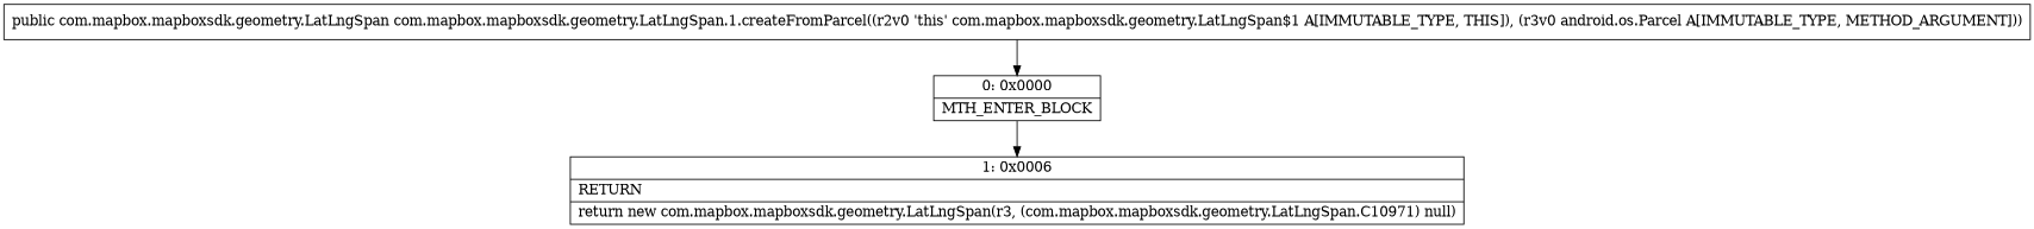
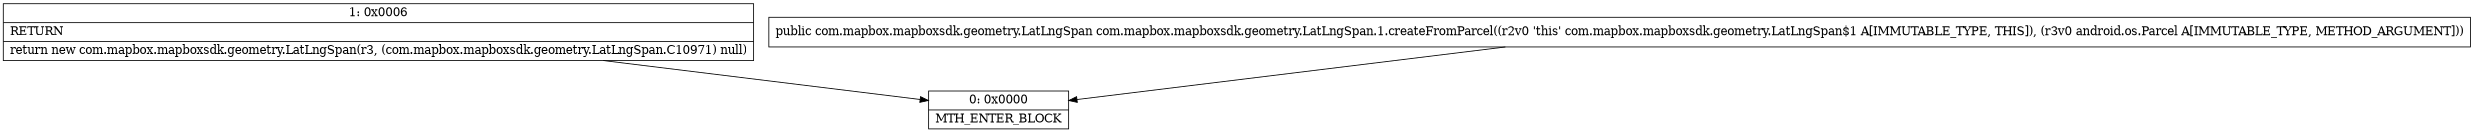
  digraph {
    node [shape=record]
    n1 [label="{0\:\ 0x0000|MTH_ENTER_BLOCK\l}"]
    n2 [label="{1\:\ 0x0006|RETURN\l|return new com.mapbox.mapboxsdk.geometry.LatLngSpan(r3, (com.mapbox.mapboxsdk.geometry.LatLngSpan.C10971) null)\l}"]
    n3 [label="{public com.mapbox.mapboxsdk.geometry.LatLngSpan com.mapbox.mapboxsdk.geometry.LatLngSpan.1.createFromParcel((r2v0 'this' com.mapbox.mapboxsdk.geometry.LatLngSpan$1 A[IMMUTABLE_TYPE, THIS]), (r3v0 android.os.Parcel A[IMMUTABLE_TYPE, METHOD_ARGUMENT])) }"]
-   n1 -> n2
+   n2 -> n1
    n3 -> n1
  }
